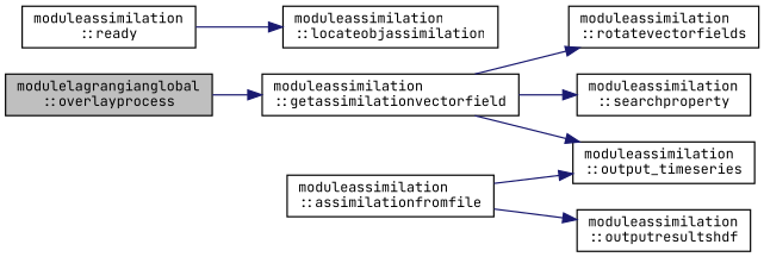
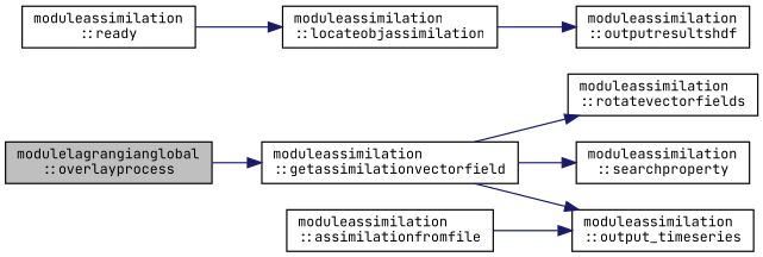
  digraph {
    fontname="JetBrains Mono"
    rankdir=LR
    node [color=black fillcolor=white fontname="JetBrains Mono" fontsize=10 shape=record style=filled]
    edge [color=midnightblue fontname="JetBrains Mono" fontsize=10 labelfontname=Helvetica labelfontsize=10 style=solid]
    n1 [fillcolor=grey75 fontcolor=black height=0.2 label="modulelagrangianglobal\l::overlayprocess" width=0.4]
    n2 [height=0.2 label="moduleassimilation\l::getassimilationvectorfield" width=0.4]
    n3 [height=0.2 label="moduleassimilation\l::rotatevectorfields" width=0.4]
    n4 [height=0.2 label="moduleassimilation\l::searchproperty" width=0.4]
    n5 [height=0.2 label="moduleassimilation\l::output_timeseries" width=0.4]
    n6 [height=0.2 label="moduleassimilation\l::ready" width=0.4]
    n7 [height=0.2 label="moduleassimilation\l::locateobjassimilation" width=0.4]
    n8 [height=0.2 label="moduleassimilation\l::assimilationfromfile" width=0.4]
    n9 [height=0.2 label="moduleassimilation\l::outputresultshdf" width=0.4]
    n1 -> n2
    n2 -> n3
    n2 -> n4
    n2 -> n5
    n6 -> n7
    n8 -> n5
-   n8 -> n9
+   n7 -> n9
  }
